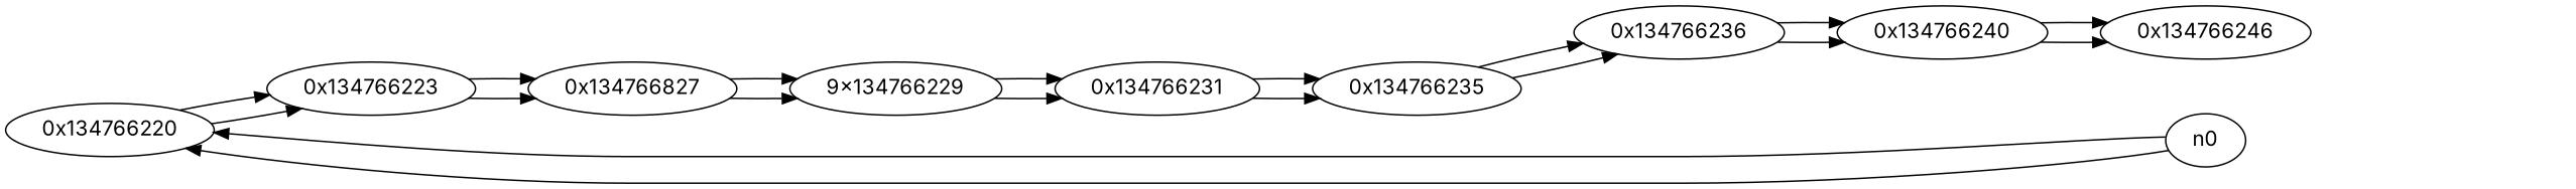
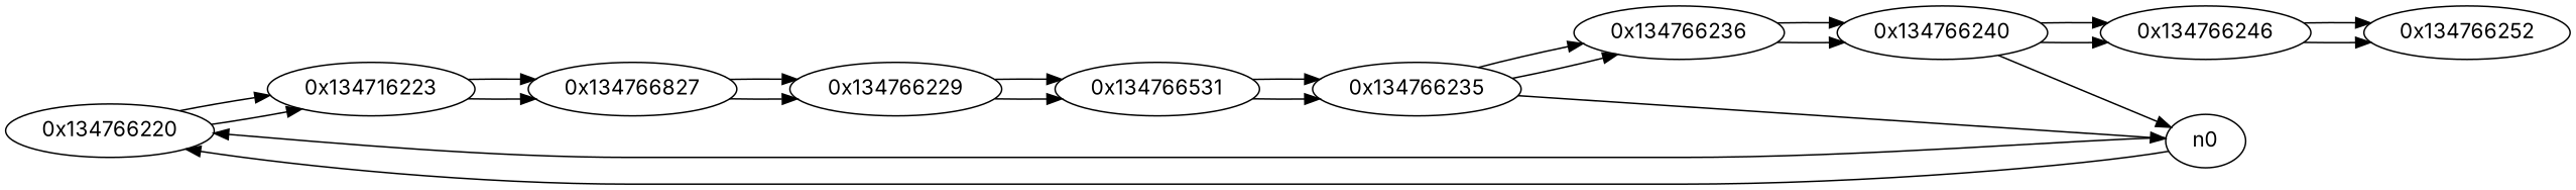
  digraph {
    fontname=Inter
    rankdir=LR
    node [fontname=Inter]
    edge [fontname=Inter]
    n1 [label="0x134766220"]
-   n2 [label="0x134766223"]
+   n2 [label="0x134716223"]
    n3 [label="0x134766827"]
-   n4 [label="9x134766229"]
-   n5 [label="0x134766231"]
+   n4 [label="0x134766229"]
+   n5 [label="0x134766531"]
    n6 [label="0x134766235"]
    n0
    n7 [label="0x134766236"]
    n8 [label="0x134766240"]
    n9 [label="0x134766246"]
+   n10 [label="0x134766252"]
    n1 -> n2
    n1 -> n2
    n2 -> n3
    n2 -> n3
    n3 -> n4
    n3 -> n4
    n4 -> n5
    n4 -> n5
    n5 -> n6
    n5 -> n6
+   n6 -> n0
    n6 -> n7
    n6 -> n7
    n0 -> n1
    n0 -> n1
    n7 -> n8
    n7 -> n8
+   n8 -> n0
    n8 -> n9
    n8 -> n9
+   n9 -> n10
+   n9 -> n10
  }
